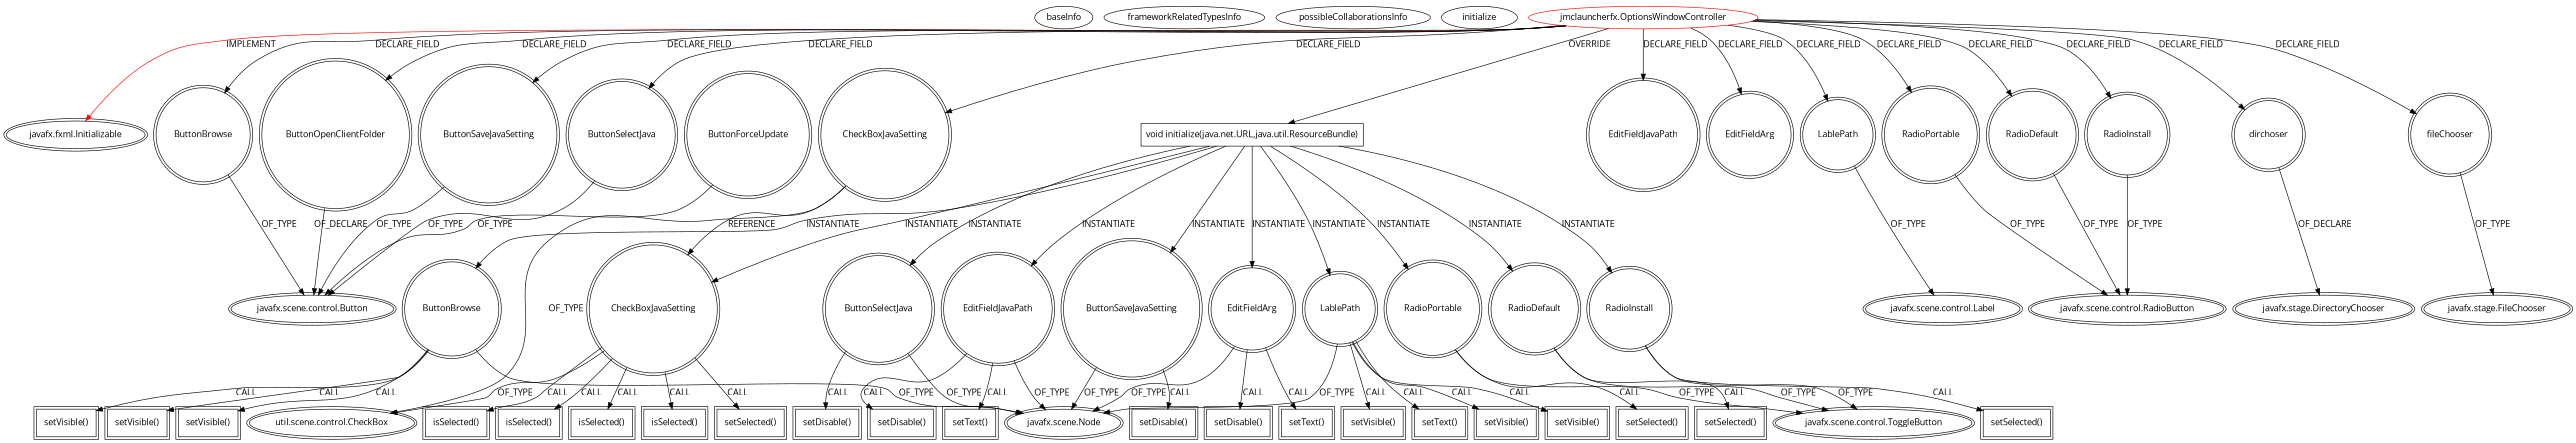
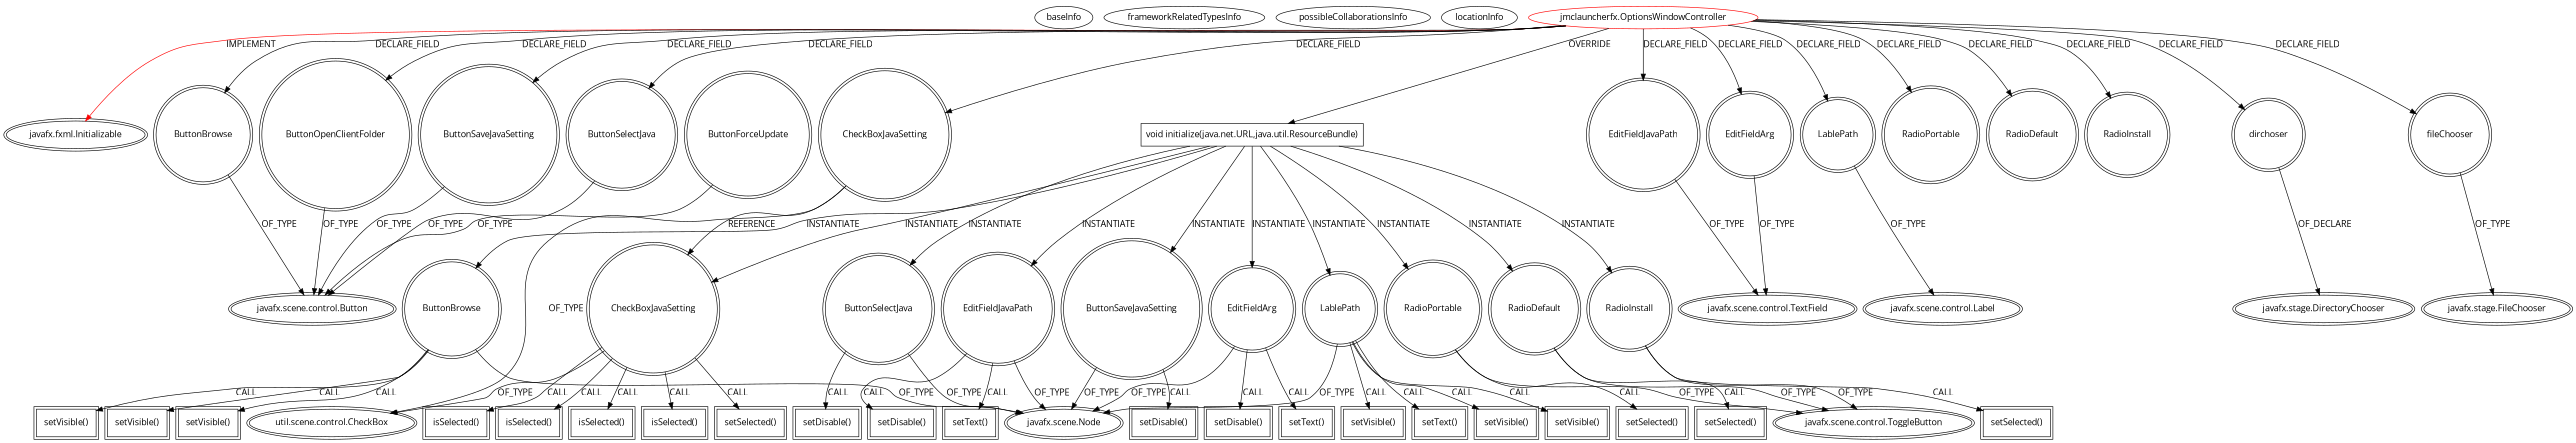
  digraph {
    fontname="Open Sans"
    node [fontname="Open Sans" isFrameworkType=true vertexType=INSIDE_CALL peripheries=2 shape=circle]
    edge [fontname="Open Sans"]
    baseInfo [category=extension_graph graphId=610 isAnonymous=false possibleRelation=false isFrameworkType="" vertexType="" peripheries="" shape=""]
    frameworkRelatedTypesInfo [0="javafx.fxml.Initializable" isFrameworkType="" vertexType="" peripheries="" shape=""]
    possibleCollaborationsInfo [isFrameworkType="" vertexType="" peripheries="" shape=""]
-   locationInfo [contextSignature=OptionsWindowController filePath="/Jamakasi-JMCLauncherFX/JMCLauncherFX-master/src/jmclauncherfx/OptionsWindowController.java" graphId=610 projectName="Jamakasi-JMCLauncherFX" label=initialize isFrameworkType="" vertexType="" peripheries="" shape=""]
+   locationInfo [contextSignature=OptionsWindowController filePath="/Jamakasi-JMCLauncherFX/JMCLauncherFX-master/src/jmclauncherfx/OptionsWindowController.java" graphId=610 projectName="Jamakasi-JMCLauncherFX" isFrameworkType="" vertexType="" peripheries="" shape=""]
    n5 [color=red isFrameworkType=false label="jmclauncherfx.OptionsWindowController" vertexType=ROOT_CLIENT_CLASS_DECLARATION peripheries="" shape=""]
    n6 [label="javafx.fxml.Initializable" vertexType=FRAMEWORK_INTERFACE_TYPE shape=""]
    n7 [label=ButtonBrowse vertexType=FIELD_DECLARATION]
    n8 [label=ButtonOpenClientFolder vertexType=FIELD_DECLARATION]
    n9 [label=ButtonSaveJavaSetting vertexType=FIELD_DECLARATION]
    n10 [label=ButtonSelectJava vertexType=FIELD_DECLARATION]
    n11 [label=CheckBoxJavaSetting vertexType=FIELD_DECLARATION]
    n12 [label=EditFieldArg vertexType=FIELD_DECLARATION]
    n13 [label=EditFieldJavaPath vertexType=FIELD_DECLARATION]
    n14 [label=LablePath vertexType=FIELD_DECLARATION]
    n15 [label=RadioDefault vertexType=FIELD_DECLARATION]
    n16 [label=RadioInstall vertexType=FIELD_DECLARATION]
    n17 [label=RadioPortable vertexType=FIELD_DECLARATION]
    n18 [label=dirchoser vertexType=FIELD_DECLARATION]
    n19 [label=fileChooser vertexType=FIELD_DECLARATION]
    n20 [isFrameworkType=false label="void initialize(java.net.URL,java.util.ResourceBundle)" shape=box vertexType=OVERRIDING_METHOD_DECLARATION peripheries=""]
    n21 [label="javafx.scene.control.Button" vertexType=FRAMEWORK_CLASS_TYPE shape=""]
    n22 [label=ButtonForceUpdate vertexType=FIELD_DECLARATION]
    n23 [label="util.scene.control.CheckBox" vertexType=FRAMEWORK_CLASS_TYPE shape=""]
    n24 [label=CheckBoxJavaSetting vertexType=VARIABLE_EXPRESION]
+   n25 [label="javafx.scene.control.TextField" vertexType=FRAMEWORK_CLASS_TYPE shape=""]
    n26 [label="javafx.scene.control.Label" vertexType=FRAMEWORK_CLASS_TYPE shape=""]
-   n27 [label="javafx.scene.control.RadioButton" vertexType=FRAMEWORK_CLASS_TYPE shape=""]
    n28 [label="javafx.stage.DirectoryChooser" vertexType=FRAMEWORK_CLASS_TYPE shape=""]
    n29 [label="javafx.stage.FileChooser" vertexType=FRAMEWORK_CLASS_TYPE shape=""]
    n30 [label=RadioDefault vertexType=VARIABLE_EXPRESION]
    n31 [label=LablePath vertexType=VARIABLE_EXPRESION]
    n32 [label=ButtonBrowse vertexType=VARIABLE_EXPRESION]
    n33 [label=RadioPortable vertexType=VARIABLE_EXPRESION]
    n34 [label=RadioInstall vertexType=VARIABLE_EXPRESION]
    n35 [label=EditFieldJavaPath vertexType=VARIABLE_EXPRESION]
    n36 [label=EditFieldArg vertexType=VARIABLE_EXPRESION]
    n37 [label=ButtonSelectJava vertexType=VARIABLE_EXPRESION]
    n38 [label=ButtonSaveJavaSetting vertexType=VARIABLE_EXPRESION]
    n39 [label="setSelected()" shape=box]
    n40 [label="isSelected()" shape=box]
    n41 [label="isSelected()" shape=box]
    n42 [label="isSelected()" shape=box]
    n43 [label="isSelected()" shape=box]
    n44 [label="javafx.scene.control.ToggleButton" vertexType=FRAMEWORK_CLASS_TYPE shape=""]
    n45 [label="setSelected()" shape=box]
    n46 [label="javafx.scene.Node" vertexType=FRAMEWORK_CLASS_TYPE shape=""]
    n47 [label="setVisible()" shape=box]
    n48 [label="setVisible()" shape=box]
    n49 [label="setVisible()" shape=box]
    n50 [label="setText()" shape=box]
    n51 [label="setVisible()" shape=box]
    n52 [label="setVisible()" shape=box]
    n53 [label="setVisible()" shape=box]
    n54 [label="setSelected()" shape=box]
    n55 [label="setSelected()" shape=box]
    n56 [label="setDisable()" shape=box]
    n57 [label="setText()" shape=box]
    n58 [label="setDisable()" shape=box]
    n59 [label="setText()" shape=box]
    n60 [label="setDisable()" shape=box]
    n61 [label="setDisable()" shape=box]
    n5 -> n6 [color=red label=IMPLEMENT]
    n5 -> n7 [label=DECLARE_FIELD]
    n5 -> n8 [label=DECLARE_FIELD]
    n5 -> n9 [label=DECLARE_FIELD]
    n5 -> n10 [label=DECLARE_FIELD]
    n5 -> n11 [label=DECLARE_FIELD]
    n5 -> n12 [label=DECLARE_FIELD]
    n5 -> n13 [label=DECLARE_FIELD]
    n5 -> n14 [label=DECLARE_FIELD]
    n5 -> n15 [label=DECLARE_FIELD]
    n5 -> n16 [label=DECLARE_FIELD]
    n5 -> n17 [label=DECLARE_FIELD]
    n5 -> n18 [label=DECLARE_FIELD]
    n5 -> n19 [label=DECLARE_FIELD]
    n5 -> n20 [label=OVERRIDE]
    n7 -> n21 [label=OF_TYPE]
-   n8 -> n21 [label=OF_DECLARE]
+   n8 -> n21 [label=OF_TYPE]
    n9 -> n21 [label=OF_TYPE]
    n10 -> n21 [label=OF_TYPE]
    n11 -> n23 [label=OF_TYPE]
    n11 -> n24 [label=REFERENCE]
+   n12 -> n25 [label=OF_TYPE]
+   n13 -> n25 [label=OF_TYPE]
    n14 -> n26 [label=OF_TYPE]
-   n15 -> n27 [label=OF_TYPE]
-   n16 -> n27 [label=OF_TYPE]
-   n17 -> n27 [label=OF_TYPE]
    n18 -> n28 [label=OF_DECLARE]
    n19 -> n29 [label=OF_TYPE]
    n20 -> n24 [label=INSTANTIATE]
    n20 -> n30 [label=INSTANTIATE]
    n20 -> n31 [label=INSTANTIATE]
    n20 -> n32 [label=INSTANTIATE]
    n20 -> n33 [label=INSTANTIATE]
    n20 -> n34 [label=INSTANTIATE]
    n20 -> n35 [label=INSTANTIATE]
    n20 -> n36 [label=INSTANTIATE]
    n20 -> n37 [label=INSTANTIATE]
    n20 -> n38 [label=INSTANTIATE]
    n22 -> n21 [label=OF_TYPE]
    n24 -> n23 [label=OF_TYPE]
    n24 -> n39 [label=CALL]
    n24 -> n40 [label=CALL]
    n24 -> n41 [label=CALL]
    n24 -> n42 [label=CALL]
    n24 -> n43 [label=CALL]
    n30 -> n44 [label=OF_TYPE]
    n30 -> n45 [label=CALL]
    n31 -> n46 [label=OF_TYPE]
    n31 -> n47 [label=CALL]
    n31 -> n48 [label=CALL]
    n31 -> n49 [label=CALL]
    n31 -> n50 [label=CALL]
    n32 -> n46 [label=OF_TYPE]
    n32 -> n51 [label=CALL]
    n32 -> n52 [label=CALL]
    n32 -> n53 [label=CALL]
    n33 -> n44 [label=OF_TYPE]
    n33 -> n54 [label=CALL]
    n34 -> n44 [label=OF_TYPE]
    n34 -> n55 [label=CALL]
    n35 -> n46 [label=OF_TYPE]
    n35 -> n56 [label=CALL]
    n35 -> n57 [label=CALL]
    n36 -> n46 [label=OF_TYPE]
    n36 -> n58 [label=CALL]
    n36 -> n59 [label=CALL]
    n37 -> n46 [label=OF_TYPE]
    n37 -> n60 [label=CALL]
    n38 -> n46 [label=OF_TYPE]
    n38 -> n61 [label=CALL]
  }
